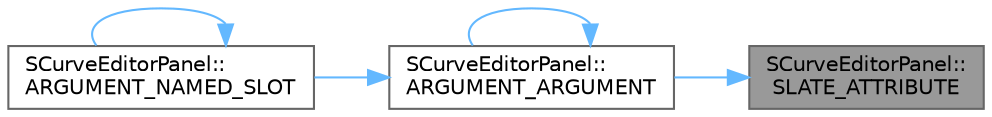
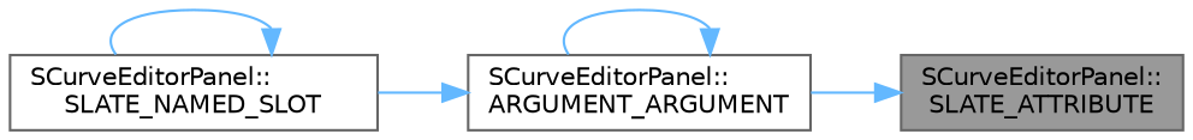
  digraph {
    rankdir=RL
    node [color=grey40 fillcolor=white fontname=Helvetica fontsize=10 shape=box style=filled]
    edge [color=steelblue1 dir=back fontname=Helvetica fontsize=10 labelfontname=Helvetica labelfontsize=10 style=solid]
    n1 [color=gray40 fillcolor=grey60 fontcolor=black height=0.2 label="SCurveEditorPanel::\lSLATE_ATTRIBUTE" width=0.4]
    n2 [height=0.2 label="SCurveEditorPanel::\lARGUMENT_ARGUMENT" width=0.4]
-   n3 [height=0.2 label="SCurveEditorPanel::\lARGUMENT_NAMED_SLOT" width=0.4]
+   n3 [height=0.2 label="SCurveEditorPanel::\lSLATE_NAMED_SLOT" width=0.4]
    n1 -> n2
    n2 -> n2
    n2 -> n3
    n3 -> n3
  }
